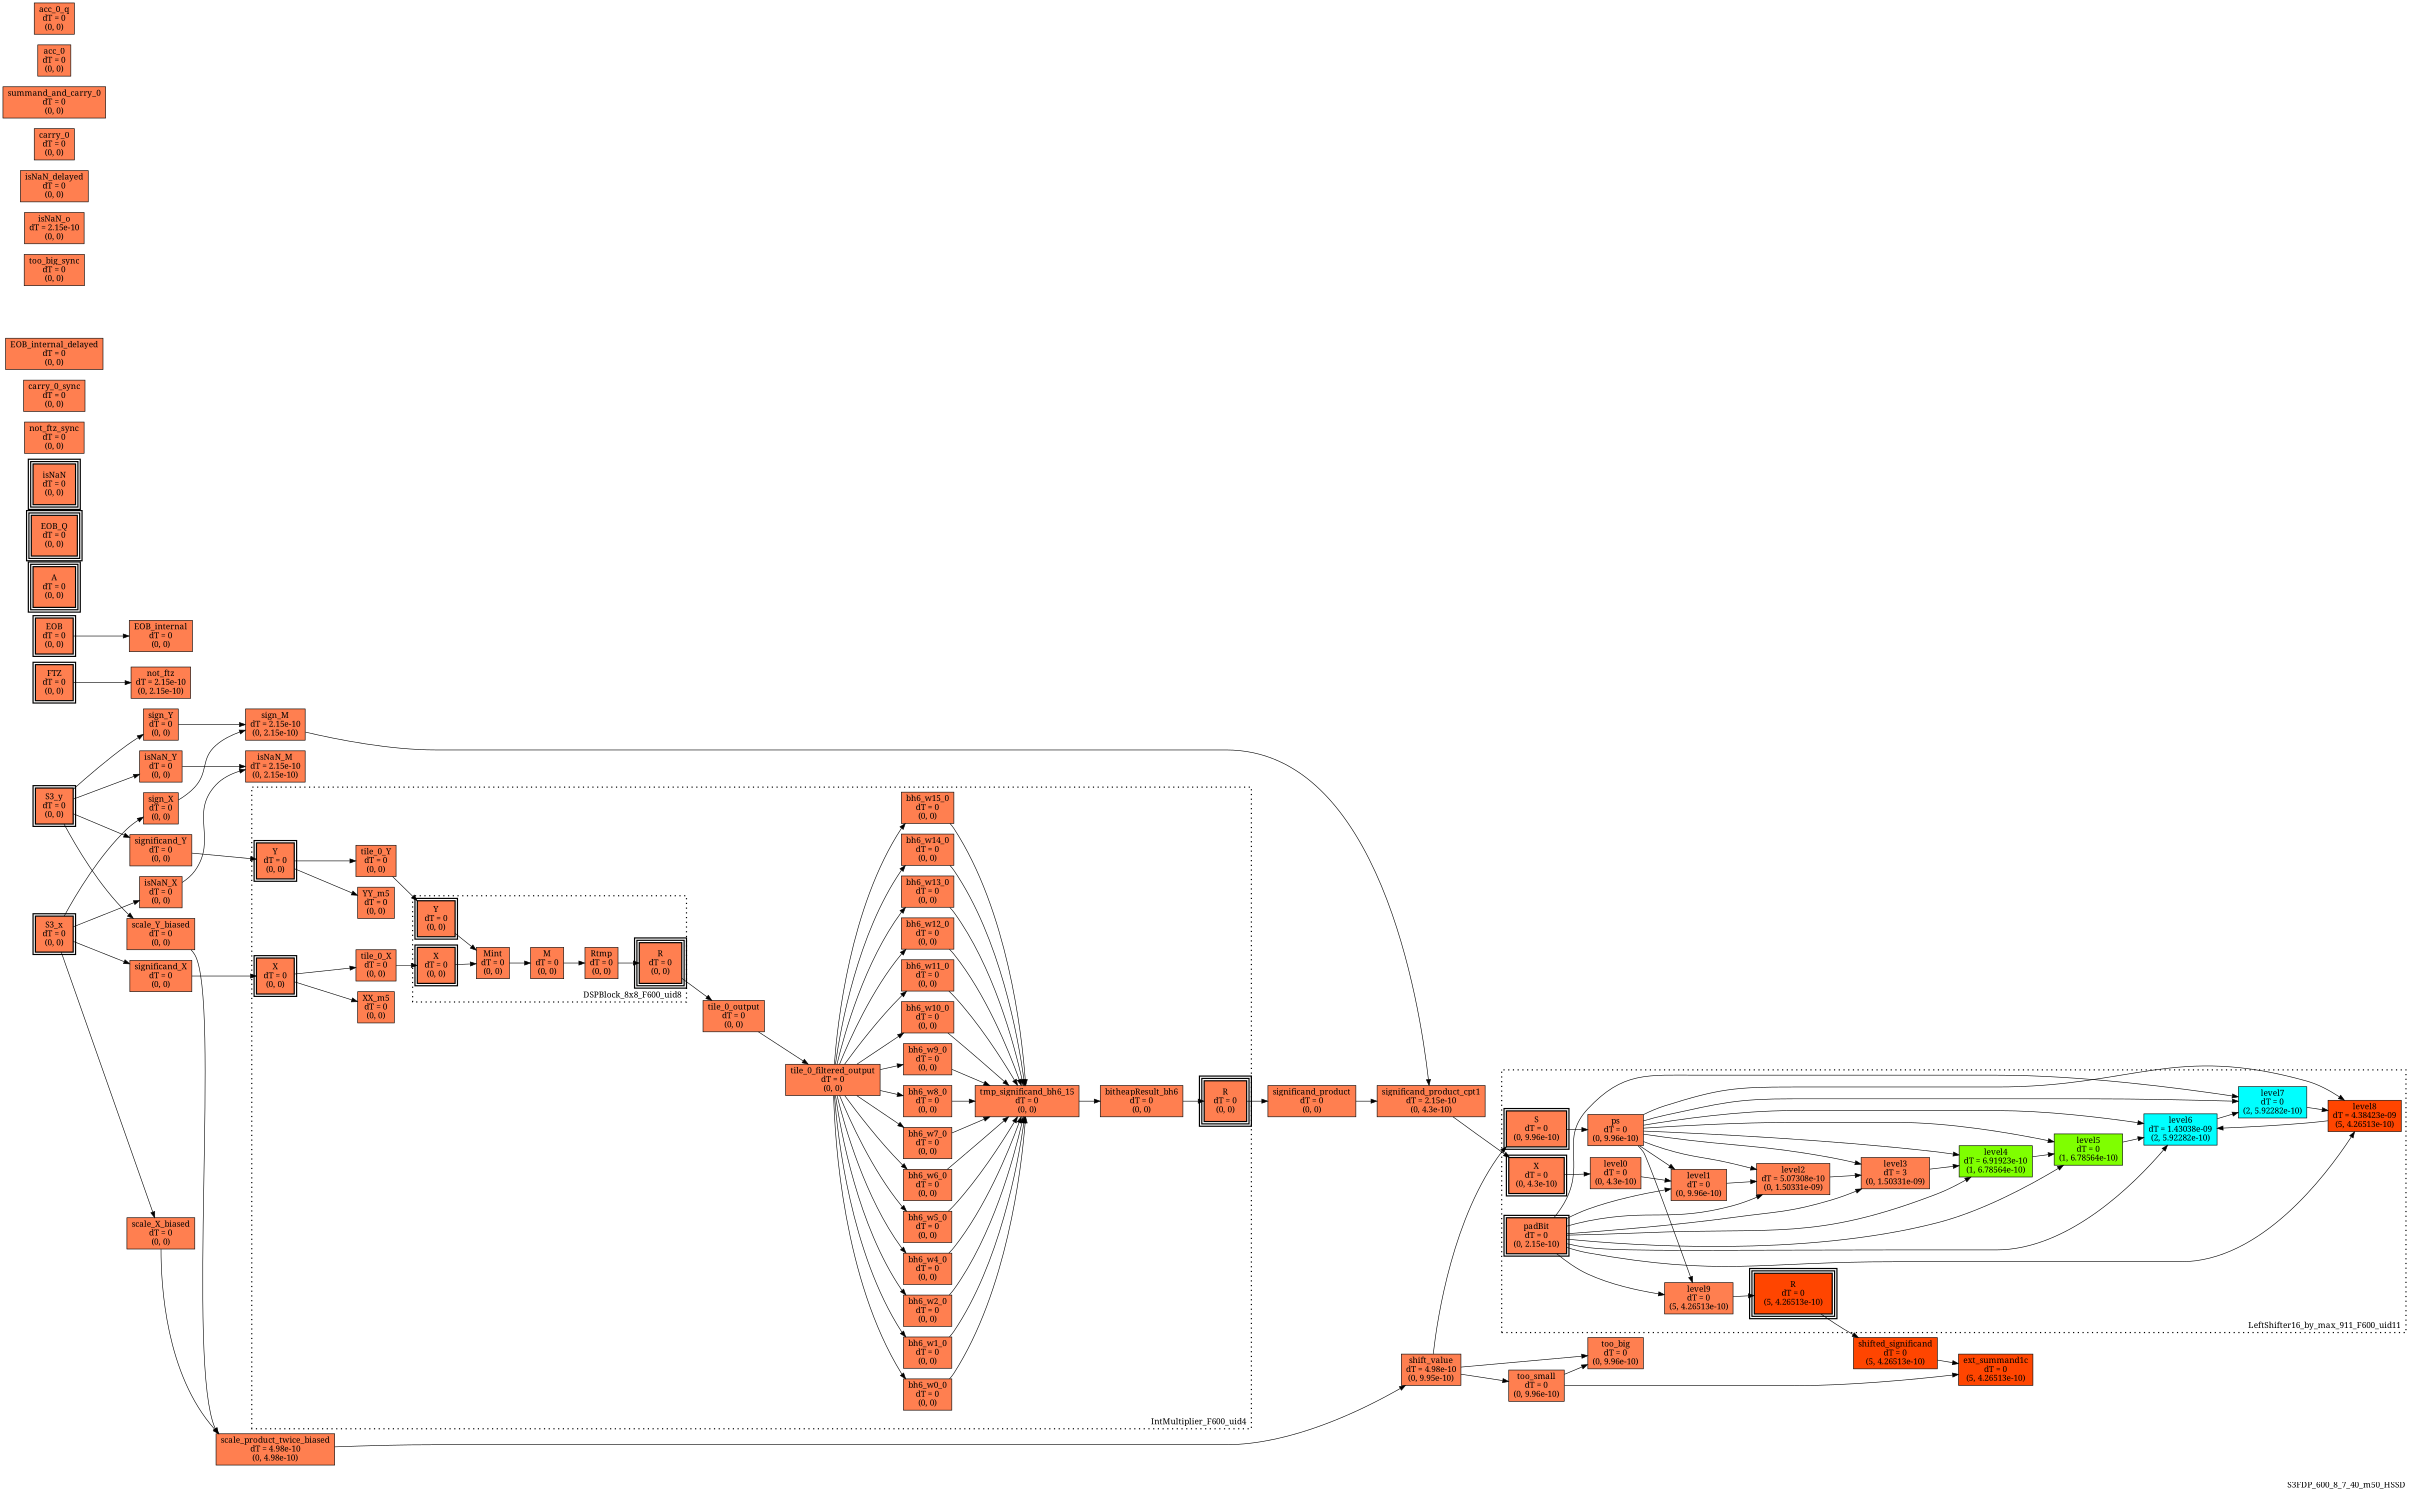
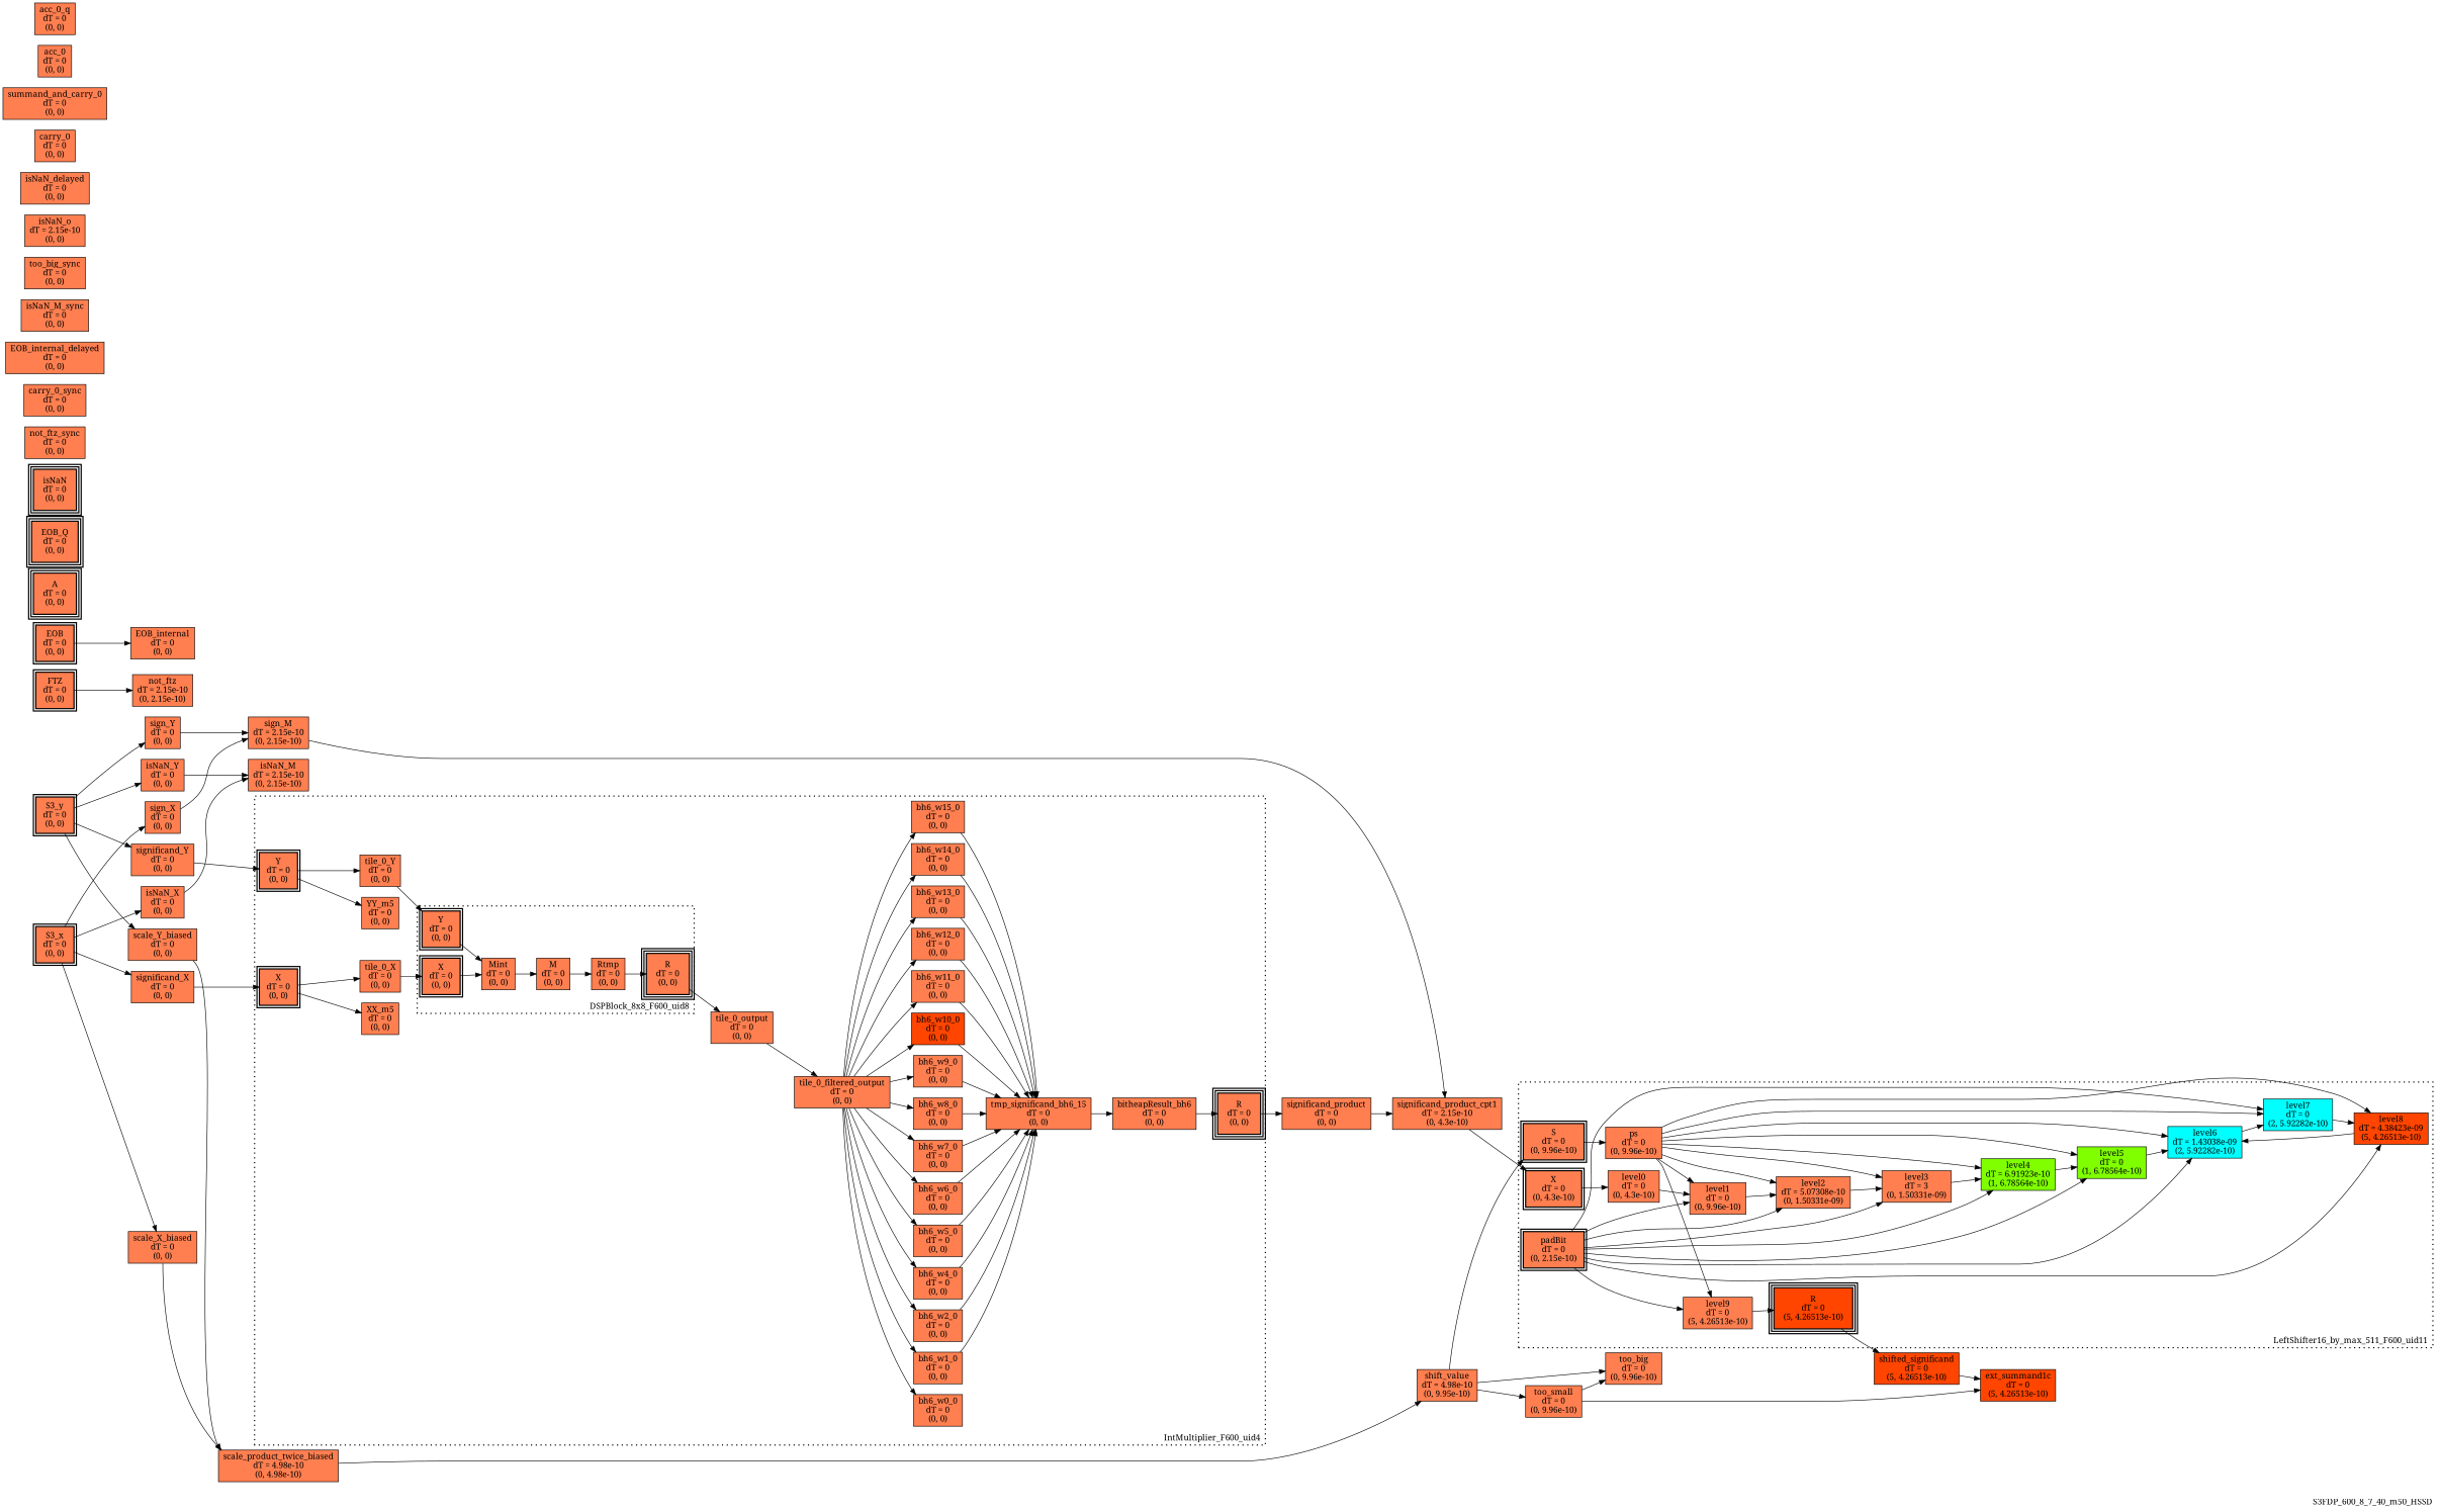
  digraph {
    fontname="Noto Serif"
    label=S3FDP_600_8_7_40_m50_HSSD
    labeljust=right
    labelloc=bottom
    nodesep=0.25
    rankdir=LR
    ranksep=0.5
    node [color=black fillcolor=coral fontname="Noto Serif" peripheries=1 shape=box style=filled]
    edge [arrowhead=normal arrowsize=1.0 arrowtail=normal color=black dir=forward fontname="Noto Serif"]
    n1 [label="S3_x\ndT = 0\n(0, 0)" peripheries=2 style="bold, filled"]
    n2 [label="S3_y\ndT = 0\n(0, 0)" peripheries=2 style="bold, filled"]
    n3 [label="FTZ\ndT = 0\n(0, 0)" peripheries=2 style="bold, filled"]
    n4 [label="EOB\ndT = 0\n(0, 0)" peripheries=2 style="bold, filled"]
    n5 [label="A\ndT = 0\n(0, 0)" peripheries=3 style="bold, filled"]
    n6 [label="EOB_Q\ndT = 0\n(0, 0)" peripheries=3 style="bold, filled"]
    n7 [label="isNaN\ndT = 0\n(0, 0)" peripheries=3 style="bold, filled"]
    n8 [label="X\ndT = 0\n(0, 0)" peripheries=2 style="bold, filled"]
    n9 [label="Y\ndT = 0\n(0, 0)" peripheries=2 style="bold, filled"]
    n10 [label="R\ndT = 0\n(0, 0)" peripheries=3 style="bold, filled"]
    n11 [label="X\ndT = 0\n(0, 0)" peripheries=2 style="bold, filled"]
    n12 [label="Y\ndT = 0\n(0, 0)" peripheries=2 style="bold, filled"]
    n13 [label="R\ndT = 0\n(0, 0)" peripheries=3 style="bold, filled"]
    n14 [label="Mint\ndT = 0\n(0, 0)"]
    n15 [label="M\ndT = 0\n(0, 0)"]
    n16 [label="Rtmp\ndT = 0\n(0, 0)"]
    n17 [label="XX_m5\ndT = 0\n(0, 0)"]
    n18 [label="tile_0_X\ndT = 0\n(0, 0)"]
    n19 [label="YY_m5\ndT = 0\n(0, 0)"]
    n20 [label="tile_0_Y\ndT = 0\n(0, 0)"]
    n21 [label="tile_0_output\ndT = 0\n(0, 0)"]
    n22 [label="tile_0_filtered_output\ndT = 0\n(0, 0)"]
    n23 [label="bh6_w0_0\ndT = 0\n(0, 0)"]
    n24 [label="bh6_w1_0\ndT = 0\n(0, 0)"]
    n25 [label="bh6_w2_0\ndT = 0\n(0, 0)"]
    n26 [label="bh6_w4_0\ndT = 0\n(0, 0)"]
    n27 [label="bh6_w5_0\ndT = 0\n(0, 0)"]
    n28 [label="bh6_w6_0\ndT = 0\n(0, 0)"]
    n29 [label="bh6_w7_0\ndT = 0\n(0, 0)"]
    n30 [label="bh6_w8_0\ndT = 0\n(0, 0)"]
    n31 [label="bh6_w9_0\ndT = 0\n(0, 0)"]
-   n32 [label="bh6_w10_0\ndT = 0\n(0, 0)"]
+   n32 [fillcolor=orangered label="bh6_w10_0\ndT = 0\n(0, 0)"]
    n33 [label="bh6_w11_0\ndT = 0\n(0, 0)"]
    n34 [label="bh6_w12_0\ndT = 0\n(0, 0)"]
    n35 [label="bh6_w13_0\ndT = 0\n(0, 0)"]
    n36 [label="bh6_w14_0\ndT = 0\n(0, 0)"]
    n37 [label="bh6_w15_0\ndT = 0\n(0, 0)"]
    n38 [label="tmp_significand_bh6_15\ndT = 0\n(0, 0)"]
    n39 [label="bitheapResult_bh6\ndT = 0\n(0, 0)"]
    n40 [label="X\ndT = 0\n(0, 4.3e-10)" peripheries=2 style="bold, filled"]
    n41 [label="S\ndT = 0\n(0, 9.96e-10)" peripheries=2 style="bold, filled"]
    n42 [label="padBit\ndT = 0\n(0, 2.15e-10)" peripheries=2 style="bold, filled"]
    n43 [fillcolor=orangered label="R\ndT = 0\n(5, 4.26513e-10)" peripheries=3 style="bold, filled"]
    n44 [label="level0\ndT = 0\n(0, 4.3e-10)"]
    n45 [label="ps\ndT = 0\n(0, 9.96e-10)"]
    n46 [label="level1\ndT = 0\n(0, 9.96e-10)"]
    n47 [label="level2\ndT = 5.07308e-10\n(0, 1.50331e-09)"]
    n48 [label="level3\ndT = 3\n(0, 1.50331e-09)"]
    n49 [fillcolor=chartreuse label="level4\ndT = 6.91923e-10\n(1, 6.78564e-10)"]
    n50 [fillcolor=chartreuse label="level5\ndT = 0\n(1, 6.78564e-10)"]
    n51 [fillcolor=cyan label="level6\ndT = 1.43038e-09\n(2, 5.92282e-10)"]
    n52 [fillcolor=cyan label="level7\ndT = 0\n(2, 5.92282e-10)"]
    n53 [fillcolor=orangered label="level8\ndT = 4.38423e-09\n(5, 4.26513e-10)"]
    n54 [label="level9\ndT = 0\n(5, 4.26513e-10)"]
    n55 [label="sign_X\ndT = 0\n(0, 0)"]
    n56 [label="isNaN_X\ndT = 0\n(0, 0)"]
    n57 [label="significand_X\ndT = 0\n(0, 0)"]
    n58 [label="scale_X_biased\ndT = 0\n(0, 0)"]
    n59 [label="sign_Y\ndT = 0\n(0, 0)"]
    n60 [label="isNaN_Y\ndT = 0\n(0, 0)"]
    n61 [label="significand_Y\ndT = 0\n(0, 0)"]
    n62 [label="scale_Y_biased\ndT = 0\n(0, 0)"]
    n63 [label="not_ftz\ndT = 2.15e-10\n(0, 2.15e-10)"]
    n64 [label="EOB_internal\ndT = 0\n(0, 0)"]
    n65 [label="significand_product\ndT = 0\n(0, 0)"]
    n66 [fillcolor=orangered label="shifted_significand\ndT = 0\n(5, 4.26513e-10)"]
    n67 [label="sign_M\ndT = 2.15e-10\n(0, 2.15e-10)"]
    n68 [label="isNaN_M\ndT = 2.15e-10\n(0, 2.15e-10)"]
    n69 [label="scale_product_twice_biased\ndT = 4.98e-10\n(0, 4.98e-10)"]
    n70 [label="significand_product_cpt1\ndT = 2.15e-10\n(0, 4.3e-10)"]
    n71 [label="shift_value\ndT = 4.98e-10\n(0, 9.95e-10)"]
    n72 [label="too_small\ndT = 0\n(0, 9.96e-10)"]
    n73 [label="too_big\ndT = 0\n(0, 9.96e-10)"]
    n74 [fillcolor=orangered label="ext_summand1c\ndT = 0\n(5, 4.26513e-10)"]
    n75 [label="not_ftz_sync\ndT = 0\n(0, 0)"]
    n76 [label="carry_0_sync\ndT = 0\n(0, 0)"]
    n77 [label="EOB_internal_delayed\ndT = 0\n(0, 0)"]
+   n78 [label="isNaN_M_sync\ndT = 0\n(0, 0)"]
    n79 [label="too_big_sync\ndT = 0\n(0, 0)"]
    n80 [label="isNaN_o\ndT = 2.15e-10\n(0, 0)"]
    n81 [label="isNaN_delayed\ndT = 0\n(0, 0)"]
    n82 [label="carry_0\ndT = 0\n(0, 0)"]
    n83 [label="summand_and_carry_0\ndT = 0\n(0, 0)"]
    n84 [label="acc_0\ndT = 0\n(0, 0)"]
    n85 [label="acc_0_q\ndT = 0\n(0, 0)"]
    subgraph sub_1 {
      rank=same
      n1
      n2
      n3
      n4
    }
    subgraph sub_2 {
      rank=same
      n5
      n6
      n7
    }
    subgraph cluster_3 {
      label=IntMultiplier_F600_uid4
      style="bold, dotted"
      n17
      n18
      n19
      n20
      n21
      n22
      n23
      n24
      n25
      n26
      n27
      n28
      n29
      n30
      n31
      n32
      n33
      n34
      n35
      n36
      n37
      n38
      n39
      subgraph sub_4 {
        label=IntMultiplier_F600_uid4
        rank=same
        style="bold, dotted"
        n8
        n9
      }
      subgraph sub_5 {
        label=IntMultiplier_F600_uid4
        rank=same
        style="bold, dotted"
        n10
      }
      subgraph cluster_6 {
        label=DSPBlock_8x8_F600_uid8
        style="bold, dotted"
        n14
        n15
        n16
        subgraph sub_7 {
          label=DSPBlock_8x8_F600_uid8
          rank=same
          style="bold, dotted"
          n11
          n12
        }
        subgraph sub_8 {
          label=DSPBlock_8x8_F600_uid8
          rank=same
          style="bold, dotted"
          n13
        }
      }
    }
    subgraph cluster_9 {
-     label=LeftShifter16_by_max_911_F600_uid11
+     label=LeftShifter16_by_max_511_F600_uid11
      style="bold, dotted"
      n44
      n45
      n46
      n47
      n48
      n49
      n50
      n51
      n52
      n53
      n54
      subgraph sub_10 {
        label=LeftShifter16_by_max_511_F600_uid11
        rank=same
        style="bold, dotted"
        n40
        n41
        n42
      }
      subgraph sub_11 {
        label=LeftShifter16_by_max_511_F600_uid11
        rank=same
        style="bold, dotted"
        n43
      }
    }
    n1 -> n55
    n1 -> n56
    n1 -> n57
    n1 -> n58
    n2 -> n59
    n2 -> n60
    n2 -> n61
    n2 -> n62
    n3 -> n63
    n4 -> n64
    n8 -> n17
    n8 -> n18
    n9 -> n19
    n9 -> n20
    n10 -> n65
    n11 -> n14
    n12 -> n14
    n13 -> n21
    n14 -> n15
    n15 -> n16
    n16 -> n13
    n18 -> n11
    n20 -> n12
    n21 -> n22
    n22 -> n23
    n22 -> n24
    n22 -> n25
    n22 -> n26
    n22 -> n27
    n22 -> n28
    n22 -> n29
    n22 -> n30
    n22 -> n31
    n22 -> n32
    n22 -> n33
    n22 -> n34
    n22 -> n35
    n22 -> n36
    n22 -> n37
-   n23 -> n38
    n24 -> n38
    n25 -> n38
    n26 -> n38
    n27 -> n38
    n28 -> n38
    n29 -> n38
    n30 -> n38
    n31 -> n38
    n32 -> n38
    n33 -> n38
    n34 -> n38
    n35 -> n38
    n36 -> n38
    n37 -> n38
    n38 -> n39
    n39 -> n10
    n40 -> n44
    n41 -> n45
    n42 -> n46
    n42 -> n47
    n42 -> n48
    n42 -> n49
    n42 -> n50
    n42 -> n51
    n42 -> n52
    n42 -> n53
    n42 -> n54
    n43 -> n66
    n44 -> n46
    n45 -> n46
    n45 -> n47
    n45 -> n48
    n45 -> n49
    n45 -> n50
    n45 -> n51
    n45 -> n52
    n45 -> n53
    n45 -> n54
    n46 -> n47
    n47 -> n48
    n48 -> n49
    n49 -> n50
    n50 -> n51
    n51 -> n52
    n52 -> n53
    n53 -> n51
    n54 -> n43
    n55 -> n67
    n56 -> n68
    n57 -> n8
    n58 -> n69
    n59 -> n67
    n60 -> n68
    n61 -> n9
    n62 -> n69
    n65 -> n70
    n66 -> n74
    n67 -> n70
    n69 -> n71
    n70 -> n40
    n71 -> n41
    n71 -> n72
    n71 -> n73
    n72 -> n73
    n72 -> n74
  }
